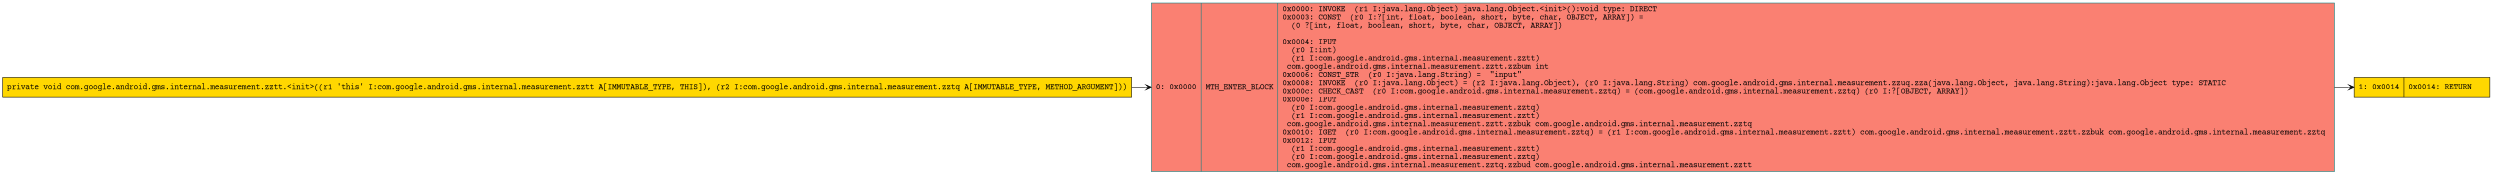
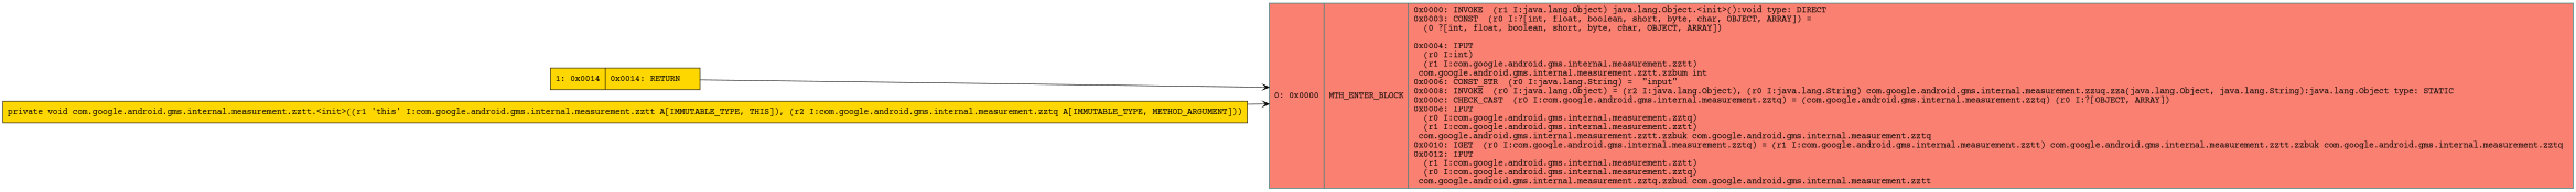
  digraph {
    rankdir=LR
    fontname="Courier Prime"
    node [shape=record style=filled fillcolor=gold color=black fontname="Courier Prime"]
    edge [style=solid arrowhead=vee fontname="Courier Prime"]
    n1 [label="{0\:\ 0x0000|MTH_ENTER_BLOCK\l|0x0000: INVOKE  (r1 I:java.lang.Object) java.lang.Object.\<init\>():void type: DIRECT \l0x0003: CONST  (r0 I:?[int, float, boolean, short, byte, char, OBJECT, ARRAY]) = \l  (0 ?[int, float, boolean, short, byte, char, OBJECT, ARRAY])\l \l0x0004: IPUT  \l  (r0 I:int)\l  (r1 I:com.google.android.gms.internal.measurement.zztt)\l com.google.android.gms.internal.measurement.zztt.zzbum int \l0x0006: CONST_STR  (r0 I:java.lang.String) =  \"input\" \l0x0008: INVOKE  (r0 I:java.lang.Object) = (r2 I:java.lang.Object), (r0 I:java.lang.String) com.google.android.gms.internal.measurement.zzuq.zza(java.lang.Object, java.lang.String):java.lang.Object type: STATIC \l0x000c: CHECK_CAST  (r0 I:com.google.android.gms.internal.measurement.zztq) = (com.google.android.gms.internal.measurement.zztq) (r0 I:?[OBJECT, ARRAY]) \l0x000e: IPUT  \l  (r0 I:com.google.android.gms.internal.measurement.zztq)\l  (r1 I:com.google.android.gms.internal.measurement.zztt)\l com.google.android.gms.internal.measurement.zztt.zzbuk com.google.android.gms.internal.measurement.zztq \l0x0010: IGET  (r0 I:com.google.android.gms.internal.measurement.zztq) = (r1 I:com.google.android.gms.internal.measurement.zztt) com.google.android.gms.internal.measurement.zztt.zzbuk com.google.android.gms.internal.measurement.zztq \l0x0012: IPUT  \l  (r1 I:com.google.android.gms.internal.measurement.zztt)\l  (r0 I:com.google.android.gms.internal.measurement.zztq)\l com.google.android.gms.internal.measurement.zztq.zzbud com.google.android.gms.internal.measurement.zztt \l}" fillcolor=salmon color=teal]
    n2 [label="{1\:\ 0x0014|0x0014: RETURN   \l}"]
    n3 [label="{private void com.google.android.gms.internal.measurement.zztt.\<init\>((r1 'this' I:com.google.android.gms.internal.measurement.zztt A[IMMUTABLE_TYPE, THIS]), (r2 I:com.google.android.gms.internal.measurement.zztq A[IMMUTABLE_TYPE, METHOD_ARGUMENT])) }"]
-   n1 -> n2
+   n2 -> n1
    n3 -> n1
  }
